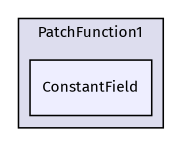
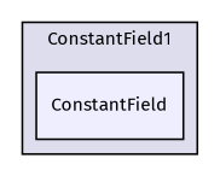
  digraph {
    compound=true
    fontname="Fira Sans"
    n1 [fillcolor="#eeeeff" fontname="Fira Sans" fontsize=10 label=ConstantField pencolor=black shape=box style=filled]
    subgraph cluster_1 {
      bgcolor="#ddddee"
      fontsize=10
-     label=PatchFunction1
+     label=ConstantField1
      pencolor=black
      n1
    }
  }
